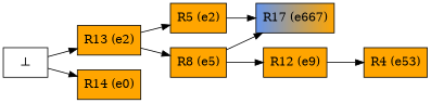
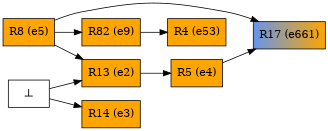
  digraph {
    rankdir=LR
    node [color=black fillcolor="orange:orange" shape=box style=filled]
    n1 [label="R13 (e2)"]
-   n2 [label="R5 (e2)"]
+   n2 [label="R5 (e4)"]
    n3 [label="R8 (e5)"]
-   n4 [fillcolor="cornflowerblue:orange" label="R17 (e667)"]
-   n5 [label="R12 (e9)"]
+   n4 [fillcolor="cornflowerblue:orange" label="R17 (e661)"]
+   n5 [label="R82 (e9)"]
    n6 [label="R4 (e53)"]
-   n7 [label="R14 (e0)"]
+   n7 [label="R14 (e3)"]
    n8 [fillcolor=white label="⊥" color=""]
    n1 -> n2
-   n1 -> n3
+   n3 -> n1
    n2 -> n4
    n3 -> n4
    n3 -> n5
    n5 -> n6
    n8 -> n1
    n8 -> n7
  }
